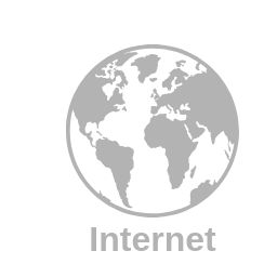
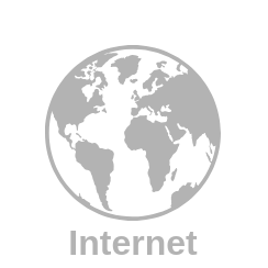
  <mxCell id="0" />
  <mxCell id="1" parent="0" />
- <mxCell id="2" value="Internet" style="sketch=0;pointerEvents=1;shadow=0;dashed=0;html=1;strokeColor=none;fillColor=#B3B3B3;aspect=fixed;labelPosition=center;verticalLabelPosition=bottom;verticalAlign=top;align=center;outlineConnect=0;shape=mxgraph.vvd.networking;fontSize=16;fontStyle=1;spacing=-4;fontColor=#B3B3B3;" vertex="1" parent="1"><mxGeometry x="30" y="20" width="80" height="80" as="geometry" /></mxCell>
+ <mxCell id="2" value="Internet" style="sketch=0;pointerEvents=1;shadow=0;dashed=0;html=1;strokeColor=none;fillColor=#B3B3B3;aspect=fixed;labelPosition=center;verticalLabelPosition=bottom;verticalAlign=top;align=center;outlineConnect=0;shape=mxgraph.vvd.networking;fontSize=16;fontStyle=1;spacing=-4;fontColor=#B3B3B3;" vertex="1" parent="1"><mxGeometry x="20" width="80" height="80" as="geometry" y="20" /></mxCell>
